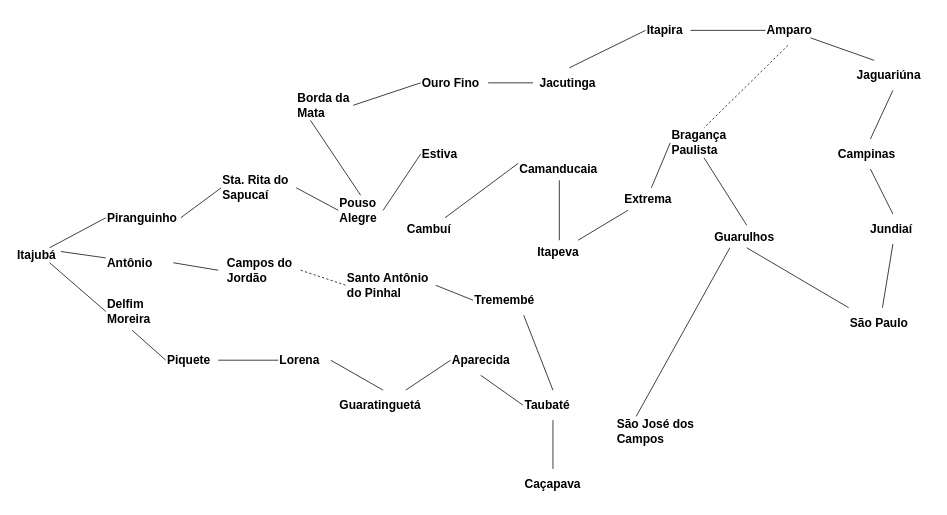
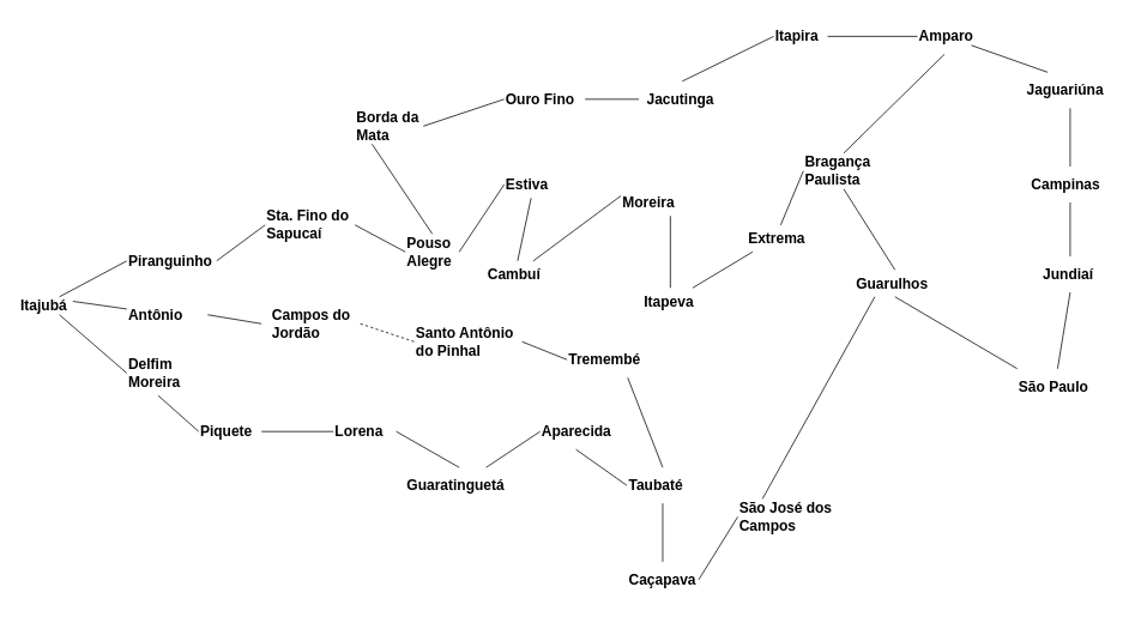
  <mxCell id="0" />
  <mxCell id="1" parent="0" />
  <mxCell id="2" style="rounded=0;orthogonalLoop=1;jettySize=auto;html=1;exitX=0.75;exitY=0;exitDx=0;exitDy=0;entryX=0;entryY=0.5;entryDx=0;entryDy=0;endArrow=none;endFill=0;" edge="1" parent="1" source="5" target="7"><mxGeometry relative="1" as="geometry" /></mxCell>
  <mxCell id="3" style="rounded=0;orthogonalLoop=1;jettySize=auto;html=1;exitX=0.75;exitY=1;exitDx=0;exitDy=0;entryX=0;entryY=0.5;entryDx=0;entryDy=0;endArrow=none;endFill=0;" edge="1" parent="1" source="5" target="9"><mxGeometry relative="1" as="geometry" /></mxCell>
  <mxCell id="4" style="edgeStyle=none;rounded=0;orthogonalLoop=1;jettySize=auto;html=1;exitX=1;exitY=0.25;exitDx=0;exitDy=0;endArrow=none;endFill=0;" edge="1" parent="1" source="5" target="62"><mxGeometry relative="1" as="geometry" /></mxCell>
  <mxCell id="5" value="&lt;font size=&quot;1&quot;&gt;&lt;b style=&quot;font-size: 16px&quot;&gt;Itajubá&lt;/b&gt;&lt;/font&gt;" style="text;html=1;strokeColor=none;fillColor=none;align=left;verticalAlign=middle;whiteSpace=wrap;rounded=0;" vertex="1" parent="1"><mxGeometry x="20" y="330" width="60" height="20" as="geometry" /></mxCell>
  <mxCell id="6" style="edgeStyle=none;rounded=0;orthogonalLoop=1;jettySize=auto;html=1;exitX=1;exitY=0.5;exitDx=0;exitDy=0;entryX=0;entryY=0.5;entryDx=0;entryDy=0;endArrow=none;endFill=0;" edge="1" parent="1" source="7" target="11"><mxGeometry relative="1" as="geometry" /></mxCell>
  <mxCell id="7" value="&lt;font size=&quot;1&quot;&gt;&lt;b style=&quot;font-size: 16px&quot;&gt;Piranguinho&lt;/b&gt;&lt;/font&gt;" style="text;html=1;strokeColor=none;fillColor=none;align=left;verticalAlign=middle;whiteSpace=wrap;rounded=0;" vertex="1" parent="1"><mxGeometry x="140" y="280" width="100" height="20" as="geometry" /></mxCell>
  <mxCell id="8" style="edgeStyle=none;rounded=0;orthogonalLoop=1;jettySize=auto;html=1;exitX=0.5;exitY=1;exitDx=0;exitDy=0;entryX=0;entryY=0.5;entryDx=0;entryDy=0;endArrow=none;endFill=0;" edge="1" parent="1" source="9" target="31"><mxGeometry relative="1" as="geometry" /></mxCell>
  <mxCell id="9" value="&lt;font&gt;&lt;b&gt;&lt;font style=&quot;font-size: 16px&quot;&gt;Delfim&lt;br&gt;Moreira&lt;/font&gt;&lt;br&gt;&lt;/b&gt;&lt;/font&gt;" style="text;html=1;strokeColor=none;fillColor=none;align=left;verticalAlign=middle;whiteSpace=wrap;rounded=0;" vertex="1" parent="1"><mxGeometry x="140" y="390" width="70" height="50" as="geometry" /></mxCell>
  <mxCell id="10" style="edgeStyle=none;rounded=0;orthogonalLoop=1;jettySize=auto;html=1;exitX=1;exitY=0.5;exitDx=0;exitDy=0;entryX=0;entryY=0.5;entryDx=0;entryDy=0;endArrow=none;endFill=0;" edge="1" parent="1" source="11" target="14"><mxGeometry relative="1" as="geometry" /></mxCell>
- <mxCell id="11" value="&lt;font size=&quot;1&quot;&gt;&lt;b style=&quot;font-size: 16px&quot;&gt;Sta. Rita do&lt;br&gt;Sapucaí&lt;br&gt;&lt;/b&gt;&lt;/font&gt;" style="text;html=1;strokeColor=none;fillColor=none;align=left;verticalAlign=middle;whiteSpace=wrap;rounded=0;" vertex="1" parent="1"><mxGeometry x="294" y="230" width="100" height="40" as="geometry" /></mxCell>
+ <mxCell id="11" value="&lt;font size=&quot;1&quot;&gt;&lt;b style=&quot;font-size: 16px&quot;&gt;Sta. Fino do&lt;br&gt;Sapucaí&lt;br&gt;&lt;/b&gt;&lt;/font&gt;" style="text;html=1;strokeColor=none;fillColor=none;align=left;verticalAlign=middle;whiteSpace=wrap;rounded=0;" vertex="1" parent="1"><mxGeometry x="294" y="230" width="100" height="40" as="geometry" /></mxCell>
  <mxCell id="12" style="edgeStyle=none;rounded=0;orthogonalLoop=1;jettySize=auto;html=1;exitX=1;exitY=0.5;exitDx=0;exitDy=0;entryX=0;entryY=0.5;entryDx=0;entryDy=0;endArrow=none;endFill=0;" edge="1" parent="1" source="14" target="16"><mxGeometry relative="1" as="geometry" /></mxCell>
  <mxCell id="13" style="edgeStyle=none;rounded=0;orthogonalLoop=1;jettySize=auto;html=1;exitX=0.5;exitY=0;exitDx=0;exitDy=0;entryX=0.25;entryY=1;entryDx=0;entryDy=0;endArrow=none;endFill=0;" edge="1" parent="1" source="14" target="45"><mxGeometry relative="1" as="geometry" /></mxCell>
  <mxCell id="14" value="&lt;font size=&quot;1&quot;&gt;&lt;b style=&quot;font-size: 16px&quot;&gt;Pouso&lt;br&gt;Alegre&lt;br&gt;&lt;/b&gt;&lt;/font&gt;" style="text;html=1;strokeColor=none;fillColor=none;align=left;verticalAlign=middle;whiteSpace=wrap;rounded=0;" vertex="1" parent="1"><mxGeometry x="450" y="260" width="60" height="40" as="geometry" /></mxCell>
+ <mxCell id="15" style="edgeStyle=none;rounded=0;orthogonalLoop=1;jettySize=auto;html=1;exitX=0.5;exitY=1;exitDx=0;exitDy=0;entryX=0.5;entryY=0;entryDx=0;entryDy=0;endArrow=none;endFill=0;" edge="1" parent="1" source="16" target="18"><mxGeometry relative="1" as="geometry" /></mxCell>
  <mxCell id="16" value="&lt;font size=&quot;1&quot;&gt;&lt;b style=&quot;font-size: 16px&quot;&gt;Estiva&lt;br&gt;&lt;/b&gt;&lt;/font&gt;" style="text;html=1;strokeColor=none;fillColor=none;align=left;verticalAlign=middle;whiteSpace=wrap;rounded=0;" vertex="1" parent="1"><mxGeometry x="560" y="190" width="60" height="30" as="geometry" /></mxCell>
  <mxCell id="17" style="edgeStyle=none;rounded=0;orthogonalLoop=1;jettySize=auto;html=1;exitX=0.75;exitY=0;exitDx=0;exitDy=0;entryX=0;entryY=0.25;entryDx=0;entryDy=0;endArrow=none;endFill=0;" edge="1" parent="1" source="18" target="20"><mxGeometry relative="1" as="geometry" /></mxCell>
  <mxCell id="18" value="&lt;font size=&quot;1&quot;&gt;&lt;b style=&quot;font-size: 16px&quot;&gt;Cambuí&lt;br&gt;&lt;/b&gt;&lt;/font&gt;" style="text;html=1;strokeColor=none;fillColor=none;align=left;verticalAlign=middle;whiteSpace=wrap;rounded=0;" vertex="1" parent="1"><mxGeometry x="540" y="290" width="70" height="30" as="geometry" /></mxCell>
  <mxCell id="19" style="edgeStyle=none;rounded=0;orthogonalLoop=1;jettySize=auto;html=1;exitX=0.5;exitY=1;exitDx=0;exitDy=0;entryX=0.5;entryY=0;entryDx=0;entryDy=0;endArrow=none;endFill=0;" edge="1" parent="1" source="20" target="22"><mxGeometry relative="1" as="geometry" /></mxCell>
- <mxCell id="20" value="&lt;font size=&quot;1&quot;&gt;&lt;b style=&quot;font-size: 16px&quot;&gt;Camanducaia&lt;br&gt;&lt;/b&gt;&lt;/font&gt;" style="text;html=1;strokeColor=none;fillColor=none;align=left;verticalAlign=middle;whiteSpace=wrap;rounded=0;" vertex="1" parent="1"><mxGeometry x="690" y="210" width="110" height="30" as="geometry" /></mxCell>
+ <mxCell id="20" value="&lt;font size=&quot;1&quot;&gt;&lt;b style=&quot;font-size: 16px&quot;&gt;Moreira&lt;br&gt;&lt;/b&gt;&lt;/font&gt;" style="text;html=1;strokeColor=none;fillColor=none;align=left;verticalAlign=middle;whiteSpace=wrap;rounded=0;" vertex="1" parent="1"><mxGeometry x="690" y="210" width="110" height="30" as="geometry" /></mxCell>
  <mxCell id="21" value="" style="edgeStyle=none;rounded=0;orthogonalLoop=1;jettySize=auto;html=1;endArrow=none;endFill=0;" edge="1" parent="1" source="22" target="24"><mxGeometry relative="1" as="geometry" /></mxCell>
  <mxCell id="22" value="&lt;font size=&quot;1&quot;&gt;&lt;b style=&quot;font-size: 16px&quot;&gt;Itapeva&lt;br&gt;&lt;/b&gt;&lt;/font&gt;" style="text;html=1;strokeColor=none;fillColor=none;align=left;verticalAlign=middle;whiteSpace=wrap;rounded=0;" vertex="1" parent="1"><mxGeometry x="713.5" y="320" width="63" height="30" as="geometry" /></mxCell>
  <mxCell id="23" style="edgeStyle=none;rounded=0;orthogonalLoop=1;jettySize=auto;html=1;entryX=0;entryY=0.5;entryDx=0;entryDy=0;endArrow=none;endFill=0;" edge="1" parent="1" source="24" target="26"><mxGeometry relative="1" as="geometry" /></mxCell>
  <mxCell id="24" value="&lt;font size=&quot;1&quot;&gt;&lt;b style=&quot;font-size: 16px&quot;&gt;Extrema&lt;br&gt;&lt;/b&gt;&lt;/font&gt;" style="text;html=1;strokeColor=none;fillColor=none;align=left;verticalAlign=middle;whiteSpace=wrap;rounded=0;" vertex="1" parent="1"><mxGeometry x="830" y="250" width="63" height="30" as="geometry" /></mxCell>
  <mxCell id="25" style="edgeStyle=none;rounded=0;orthogonalLoop=1;jettySize=auto;html=1;exitX=0.5;exitY=1;exitDx=0;exitDy=0;entryX=0.5;entryY=0;entryDx=0;entryDy=0;endArrow=none;endFill=0;" edge="1" parent="1" source="26" target="28"><mxGeometry relative="1" as="geometry" /></mxCell>
  <mxCell id="26" value="&lt;font size=&quot;1&quot;&gt;&lt;b style=&quot;font-size: 16px&quot;&gt;Bragança&lt;br&gt;Paulista&lt;br&gt;&lt;/b&gt;&lt;/font&gt;" style="text;html=1;strokeColor=none;fillColor=none;align=left;verticalAlign=middle;whiteSpace=wrap;rounded=0;" vertex="1" parent="1"><mxGeometry x="893" y="170" width="90" height="40" as="geometry" /></mxCell>
  <mxCell id="27" style="edgeStyle=none;rounded=0;orthogonalLoop=1;jettySize=auto;html=1;exitX=0.5;exitY=1;exitDx=0;exitDy=0;entryX=0;entryY=0;entryDx=0;entryDy=0;endArrow=none;endFill=0;" edge="1" parent="1" source="28" target="29"><mxGeometry relative="1" as="geometry" /></mxCell>
  <mxCell id="28" value="&lt;font size=&quot;1&quot;&gt;&lt;b style=&quot;font-size: 16px&quot;&gt;Guarulhos&lt;br&gt;&lt;/b&gt;&lt;/font&gt;" style="text;html=1;strokeColor=none;fillColor=none;align=left;verticalAlign=middle;whiteSpace=wrap;rounded=0;" vertex="1" parent="1"><mxGeometry x="950" y="300" width="90" height="30" as="geometry" /></mxCell>
  <mxCell id="29" value="&lt;font size=&quot;1&quot;&gt;&lt;b style=&quot;font-size: 16px&quot;&gt;São Paulo&lt;br&gt;&lt;/b&gt;&lt;/font&gt;" style="text;html=1;strokeColor=none;fillColor=none;align=left;verticalAlign=middle;whiteSpace=wrap;rounded=0;" vertex="1" parent="1"><mxGeometry x="1131" y="410" width="90" height="40" as="geometry" /></mxCell>
  <mxCell id="30" style="edgeStyle=none;rounded=0;orthogonalLoop=1;jettySize=auto;html=1;exitX=1;exitY=0.5;exitDx=0;exitDy=0;entryX=0;entryY=0.5;entryDx=0;entryDy=0;endArrow=none;endFill=0;" edge="1" parent="1" source="31" target="33"><mxGeometry relative="1" as="geometry" /></mxCell>
  <mxCell id="31" value="&lt;font&gt;&lt;b&gt;&lt;span style=&quot;font-size: 16px&quot;&gt;Piquete&lt;/span&gt;&lt;br&gt;&lt;/b&gt;&lt;/font&gt;" style="text;html=1;strokeColor=none;fillColor=none;align=left;verticalAlign=middle;whiteSpace=wrap;rounded=0;" vertex="1" parent="1"><mxGeometry x="220" y="460" width="70" height="40" as="geometry" /></mxCell>
  <mxCell id="32" style="edgeStyle=none;rounded=0;orthogonalLoop=1;jettySize=auto;html=1;exitX=1;exitY=0.5;exitDx=0;exitDy=0;entryX=0.5;entryY=0;entryDx=0;entryDy=0;endArrow=none;endFill=0;" edge="1" parent="1" source="33" target="35"><mxGeometry relative="1" as="geometry" /></mxCell>
  <mxCell id="33" value="&lt;font&gt;&lt;b&gt;&lt;span style=&quot;font-size: 16px&quot;&gt;Lorena&lt;/span&gt;&lt;br&gt;&lt;/b&gt;&lt;/font&gt;" style="text;html=1;strokeColor=none;fillColor=none;align=left;verticalAlign=middle;whiteSpace=wrap;rounded=0;" vertex="1" parent="1"><mxGeometry x="370" y="460" width="70" height="40" as="geometry" /></mxCell>
  <mxCell id="34" style="edgeStyle=none;rounded=0;orthogonalLoop=1;jettySize=auto;html=1;exitX=0.75;exitY=0;exitDx=0;exitDy=0;entryX=0;entryY=0.5;entryDx=0;entryDy=0;endArrow=none;endFill=0;" edge="1" parent="1" source="35" target="37"><mxGeometry relative="1" as="geometry" /></mxCell>
  <mxCell id="35" value="&lt;font&gt;&lt;b&gt;&lt;span style=&quot;font-size: 16px&quot;&gt;Guaratinguetá&lt;/span&gt;&lt;br&gt;&lt;/b&gt;&lt;/font&gt;" style="text;html=1;strokeColor=none;fillColor=none;align=left;verticalAlign=middle;whiteSpace=wrap;rounded=0;" vertex="1" parent="1"><mxGeometry x="450" y="520" width="120" height="40" as="geometry" /></mxCell>
  <mxCell id="36" style="edgeStyle=none;rounded=0;orthogonalLoop=1;jettySize=auto;html=1;exitX=0.5;exitY=1;exitDx=0;exitDy=0;entryX=0;entryY=0.5;entryDx=0;entryDy=0;endArrow=none;endFill=0;" edge="1" parent="1" source="37" target="39"><mxGeometry relative="1" as="geometry" /></mxCell>
  <mxCell id="37" value="&lt;font&gt;&lt;b&gt;&lt;span style=&quot;font-size: 16px&quot;&gt;Aparecida&lt;/span&gt;&lt;br&gt;&lt;/b&gt;&lt;/font&gt;" style="text;html=1;strokeColor=none;fillColor=none;align=left;verticalAlign=middle;whiteSpace=wrap;rounded=0;" vertex="1" parent="1"><mxGeometry x="600" y="460" width="80" height="40" as="geometry" /></mxCell>
  <mxCell id="38" style="edgeStyle=none;rounded=0;orthogonalLoop=1;jettySize=auto;html=1;exitX=0.5;exitY=1;exitDx=0;exitDy=0;entryX=0.5;entryY=0;entryDx=0;entryDy=0;endArrow=none;endFill=0;" edge="1" parent="1" source="39" target="43"><mxGeometry relative="1" as="geometry" /></mxCell>
  <mxCell id="39" value="&lt;font&gt;&lt;b&gt;&lt;span style=&quot;font-size: 16px&quot;&gt;Taubaté&lt;/span&gt;&lt;br&gt;&lt;/b&gt;&lt;/font&gt;" style="text;html=1;strokeColor=none;fillColor=none;align=left;verticalAlign=middle;whiteSpace=wrap;rounded=0;" vertex="1" parent="1"><mxGeometry x="696.5" y="520" width="80" height="40" as="geometry" /></mxCell>
  <mxCell id="40" style="edgeStyle=none;rounded=0;orthogonalLoop=1;jettySize=auto;html=1;exitX=0.25;exitY=0;exitDx=0;exitDy=0;entryX=0.25;entryY=1;entryDx=0;entryDy=0;endArrow=none;endFill=0;" edge="1" parent="1" source="41" target="28"><mxGeometry relative="1" as="geometry" /></mxCell>
  <mxCell id="41" value="&lt;font&gt;&lt;b&gt;&lt;span style=&quot;font-size: 16px&quot;&gt;São José dos Campos&lt;/span&gt;&lt;br&gt;&lt;/b&gt;&lt;/font&gt;" style="text;html=1;strokeColor=none;fillColor=none;align=left;verticalAlign=middle;whiteSpace=wrap;rounded=0;" vertex="1" parent="1"><mxGeometry x="820" y="555" width="110" height="40" as="geometry" /></mxCell>
+ <mxCell id="42" style="edgeStyle=none;rounded=0;orthogonalLoop=1;jettySize=auto;html=1;exitX=1;exitY=0.5;exitDx=0;exitDy=0;entryX=0;entryY=0.5;entryDx=0;entryDy=0;endArrow=none;endFill=0;" edge="1" parent="1" source="43" target="41"><mxGeometry relative="1" as="geometry" /></mxCell>
  <mxCell id="43" value="&lt;font&gt;&lt;b&gt;&lt;span style=&quot;font-size: 16px&quot;&gt;Caçapava&lt;/span&gt;&lt;br&gt;&lt;/b&gt;&lt;/font&gt;" style="text;html=1;strokeColor=none;fillColor=none;align=left;verticalAlign=middle;whiteSpace=wrap;rounded=0;" vertex="1" parent="1"><mxGeometry x="696.5" y="625" width="80" height="40" as="geometry" /></mxCell>
  <mxCell id="44" style="edgeStyle=none;rounded=0;orthogonalLoop=1;jettySize=auto;html=1;exitX=1;exitY=0.5;exitDx=0;exitDy=0;entryX=0;entryY=0.5;entryDx=0;entryDy=0;endArrow=none;endFill=0;" edge="1" parent="1" source="45" target="47"><mxGeometry relative="1" as="geometry" /></mxCell>
  <mxCell id="45" value="&lt;font size=&quot;1&quot;&gt;&lt;b style=&quot;font-size: 16px&quot;&gt;Borda da&lt;br&gt;Mata&lt;br&gt;&lt;/b&gt;&lt;/font&gt;" style="text;html=1;strokeColor=none;fillColor=none;align=left;verticalAlign=middle;whiteSpace=wrap;rounded=0;" vertex="1" parent="1"><mxGeometry x="394" y="120" width="76" height="40" as="geometry" /></mxCell>
  <mxCell id="46" style="edgeStyle=none;rounded=0;orthogonalLoop=1;jettySize=auto;html=1;exitX=1;exitY=0.5;exitDx=0;exitDy=0;endArrow=none;endFill=0;" edge="1" parent="1" source="47"><mxGeometry relative="1" as="geometry"><mxPoint x="710" y="110" as="targetPoint" /></mxGeometry></mxCell>
  <mxCell id="47" value="&lt;font size=&quot;1&quot;&gt;&lt;b style=&quot;font-size: 16px&quot;&gt;Ouro Fino&lt;br&gt;&lt;/b&gt;&lt;/font&gt;" style="text;html=1;strokeColor=none;fillColor=none;align=left;verticalAlign=middle;whiteSpace=wrap;rounded=0;" vertex="1" parent="1"><mxGeometry x="560" y="90" width="90" height="40" as="geometry" /></mxCell>
  <mxCell id="48" style="edgeStyle=none;rounded=0;orthogonalLoop=1;jettySize=auto;html=1;exitX=0.5;exitY=0;exitDx=0;exitDy=0;entryX=0;entryY=0.5;entryDx=0;entryDy=0;endArrow=none;endFill=0;" edge="1" parent="1" source="49" target="51"><mxGeometry relative="1" as="geometry" /></mxCell>
  <mxCell id="49" value="&lt;font size=&quot;1&quot;&gt;&lt;b style=&quot;font-size: 16px&quot;&gt;Jacutinga&lt;br&gt;&lt;/b&gt;&lt;/font&gt;" style="text;html=1;strokeColor=none;fillColor=none;align=left;verticalAlign=middle;whiteSpace=wrap;rounded=0;" vertex="1" parent="1"><mxGeometry x="716.5" y="90" width="83.5" height="40" as="geometry" /></mxCell>
  <mxCell id="50" style="edgeStyle=none;rounded=0;orthogonalLoop=1;jettySize=auto;html=1;exitX=1;exitY=0.5;exitDx=0;exitDy=0;entryX=0;entryY=0.5;entryDx=0;entryDy=0;endArrow=none;endFill=0;" edge="1" parent="1" source="51" target="54"><mxGeometry relative="1" as="geometry" /></mxCell>
  <mxCell id="51" value="&lt;font size=&quot;1&quot;&gt;&lt;b style=&quot;font-size: 16px&quot;&gt;Itapira&lt;br&gt;&lt;/b&gt;&lt;/font&gt;" style="text;html=1;strokeColor=none;fillColor=none;align=left;verticalAlign=middle;whiteSpace=wrap;rounded=0;" vertex="1" parent="1"><mxGeometry x="860" y="20" width="60" height="40" as="geometry" /></mxCell>
- <mxCell id="52" style="edgeStyle=none;rounded=0;orthogonalLoop=1;jettySize=auto;html=1;exitX=0.5;exitY=1;exitDx=0;exitDy=0;entryX=0.5;entryY=0;entryDx=0;entryDy=0;endArrow=none;endFill=0;dashed=1;" edge="1" parent="1" source="54" target="26"><mxGeometry relative="1" as="geometry" /></mxCell>
+ <mxCell id="52" style="edgeStyle=none;rounded=0;orthogonalLoop=1;jettySize=auto;html=1;exitX=0.5;exitY=1;exitDx=0;exitDy=0;entryX=0.5;entryY=0;entryDx=0;entryDy=0;endArrow=none;endFill=0;" edge="1" parent="1" source="54" target="26"><mxGeometry relative="1" as="geometry" /></mxCell>
  <mxCell id="53" style="edgeStyle=none;rounded=0;orthogonalLoop=1;jettySize=auto;html=1;exitX=1;exitY=0.75;exitDx=0;exitDy=0;entryX=0.25;entryY=0;entryDx=0;entryDy=0;endArrow=none;endFill=0;" edge="1" parent="1" source="54" target="56"><mxGeometry relative="1" as="geometry" /></mxCell>
  <mxCell id="54" value="&lt;font size=&quot;1&quot;&gt;&lt;b style=&quot;font-size: 16px&quot;&gt;Amparo&lt;br&gt;&lt;/b&gt;&lt;/font&gt;" style="text;html=1;strokeColor=none;fillColor=none;align=left;verticalAlign=middle;whiteSpace=wrap;rounded=0;" vertex="1" parent="1"><mxGeometry x="1020" y="20" width="60" height="40" as="geometry" /></mxCell>
  <mxCell id="55" style="edgeStyle=none;rounded=0;orthogonalLoop=1;jettySize=auto;html=1;exitX=0.5;exitY=1;exitDx=0;exitDy=0;entryX=0.5;entryY=0;entryDx=0;entryDy=0;endArrow=none;endFill=0;" edge="1" parent="1" source="56" target="58"><mxGeometry relative="1" as="geometry" /></mxCell>
  <mxCell id="56" value="&lt;font size=&quot;1&quot;&gt;&lt;b style=&quot;font-size: 16px&quot;&gt;Jaguariúna&lt;br&gt;&lt;/b&gt;&lt;/font&gt;" style="text;html=1;strokeColor=none;fillColor=none;align=left;verticalAlign=middle;whiteSpace=wrap;rounded=0;" vertex="1" parent="1"><mxGeometry x="1140" width="100" height="40" as="geometry" y="80" /></mxCell>
  <mxCell id="57" style="edgeStyle=none;rounded=0;orthogonalLoop=1;jettySize=auto;html=1;exitX=0.5;exitY=1;exitDx=0;exitDy=0;entryX=0.5;entryY=0;entryDx=0;entryDy=0;endArrow=none;endFill=0;" edge="1" parent="1" source="58" target="60"><mxGeometry relative="1" as="geometry" /></mxCell>
- <mxCell id="58" value="&lt;font size=&quot;1&quot;&gt;&lt;b style=&quot;font-size: 16px&quot;&gt;Campinas&lt;br&gt;&lt;/b&gt;&lt;/font&gt;" style="text;html=1;strokeColor=none;fillColor=none;align=left;verticalAlign=middle;whiteSpace=wrap;rounded=0;" vertex="1" parent="1"><mxGeometry x="1115" y="185" width="90" height="40" as="geometry" /></mxCell>
+ <mxCell id="58" value="&lt;font size=&quot;1&quot;&gt;&lt;b style=&quot;font-size: 16px&quot;&gt;Campinas&lt;br&gt;&lt;/b&gt;&lt;/font&gt;" style="text;html=1;strokeColor=none;fillColor=none;align=left;verticalAlign=middle;whiteSpace=wrap;rounded=0;" vertex="1" parent="1"><mxGeometry x="1145" y="185" width="90" height="40" as="geometry" /></mxCell>
  <mxCell id="59" style="edgeStyle=none;rounded=0;orthogonalLoop=1;jettySize=auto;html=1;exitX=0.5;exitY=1;exitDx=0;exitDy=0;entryX=0.5;entryY=0;entryDx=0;entryDy=0;endArrow=none;endFill=0;" edge="1" parent="1" source="60" target="29"><mxGeometry relative="1" as="geometry" /></mxCell>
  <mxCell id="60" value="&lt;font size=&quot;1&quot;&gt;&lt;b style=&quot;font-size: 16px&quot;&gt;Jundiaí&lt;br&gt;&lt;/b&gt;&lt;/font&gt;" style="text;html=1;strokeColor=none;fillColor=none;align=left;verticalAlign=middle;whiteSpace=wrap;rounded=0;" vertex="1" parent="1"><mxGeometry x="1157.5" y="285" width="65" height="40" as="geometry" /></mxCell>
  <mxCell id="61" style="edgeStyle=none;rounded=0;orthogonalLoop=1;jettySize=auto;html=1;exitX=1;exitY=0.5;exitDx=0;exitDy=0;endArrow=none;endFill=0;" edge="1" parent="1" source="62"><mxGeometry relative="1" as="geometry"><mxPoint x="290" y="360" as="targetPoint" /></mxGeometry></mxCell>
  <mxCell id="62" value="&lt;font size=&quot;1&quot;&gt;&lt;b style=&quot;font-size: 16px&quot;&gt;Antônio&lt;/b&gt;&lt;/font&gt;" style="text;html=1;strokeColor=none;fillColor=none;align=left;verticalAlign=middle;whiteSpace=wrap;rounded=0;" vertex="1" parent="1"><mxGeometry x="140" y="340" width="90" height="20" as="geometry" /></mxCell>
  <mxCell id="63" style="edgeStyle=none;rounded=0;orthogonalLoop=1;jettySize=auto;html=1;exitX=1;exitY=0.5;exitDx=0;exitDy=0;entryX=0;entryY=0.5;entryDx=0;entryDy=0;endArrow=none;endFill=0;dashed=1;" edge="1" parent="1" source="64" target="66"><mxGeometry relative="1" as="geometry" /></mxCell>
  <mxCell id="64" value="&lt;font size=&quot;1&quot;&gt;&lt;b style=&quot;font-size: 16px&quot;&gt;Campos do&lt;br&gt;Jordão&lt;br&gt;&lt;/b&gt;&lt;/font&gt;" style="text;html=1;strokeColor=none;fillColor=none;align=left;verticalAlign=middle;whiteSpace=wrap;rounded=0;" vertex="1" parent="1"><mxGeometry x="300" y="340" width="100" height="40" as="geometry" /></mxCell>
  <mxCell id="65" style="edgeStyle=none;rounded=0;orthogonalLoop=1;jettySize=auto;html=1;exitX=1;exitY=0.5;exitDx=0;exitDy=0;entryX=0;entryY=0.5;entryDx=0;entryDy=0;endArrow=none;endFill=0;" edge="1" parent="1" source="66" target="68"><mxGeometry relative="1" as="geometry" /></mxCell>
  <mxCell id="66" value="&lt;font size=&quot;1&quot;&gt;&lt;b style=&quot;font-size: 16px&quot;&gt;Santo Antônio&lt;br&gt;do Pinhal&lt;br&gt;&lt;/b&gt;&lt;/font&gt;" style="text;html=1;strokeColor=none;fillColor=none;align=left;verticalAlign=middle;whiteSpace=wrap;rounded=0;" vertex="1" parent="1"><mxGeometry x="460" y="360" width="120" height="40" as="geometry" /></mxCell>
  <mxCell id="67" style="edgeStyle=none;rounded=0;orthogonalLoop=1;jettySize=auto;html=1;exitX=0.75;exitY=1;exitDx=0;exitDy=0;entryX=0.5;entryY=0;entryDx=0;entryDy=0;endArrow=none;endFill=0;" edge="1" parent="1" source="68" target="39"><mxGeometry relative="1" as="geometry" /></mxCell>
  <mxCell id="68" value="&lt;font size=&quot;1&quot;&gt;&lt;b style=&quot;font-size: 16px&quot;&gt;Tremembé&lt;br&gt;&lt;/b&gt;&lt;/font&gt;" style="text;html=1;strokeColor=none;fillColor=none;align=left;verticalAlign=middle;whiteSpace=wrap;rounded=0;" vertex="1" parent="1"><mxGeometry x="630" y="380" width="90" height="40" as="geometry" /></mxCell>
